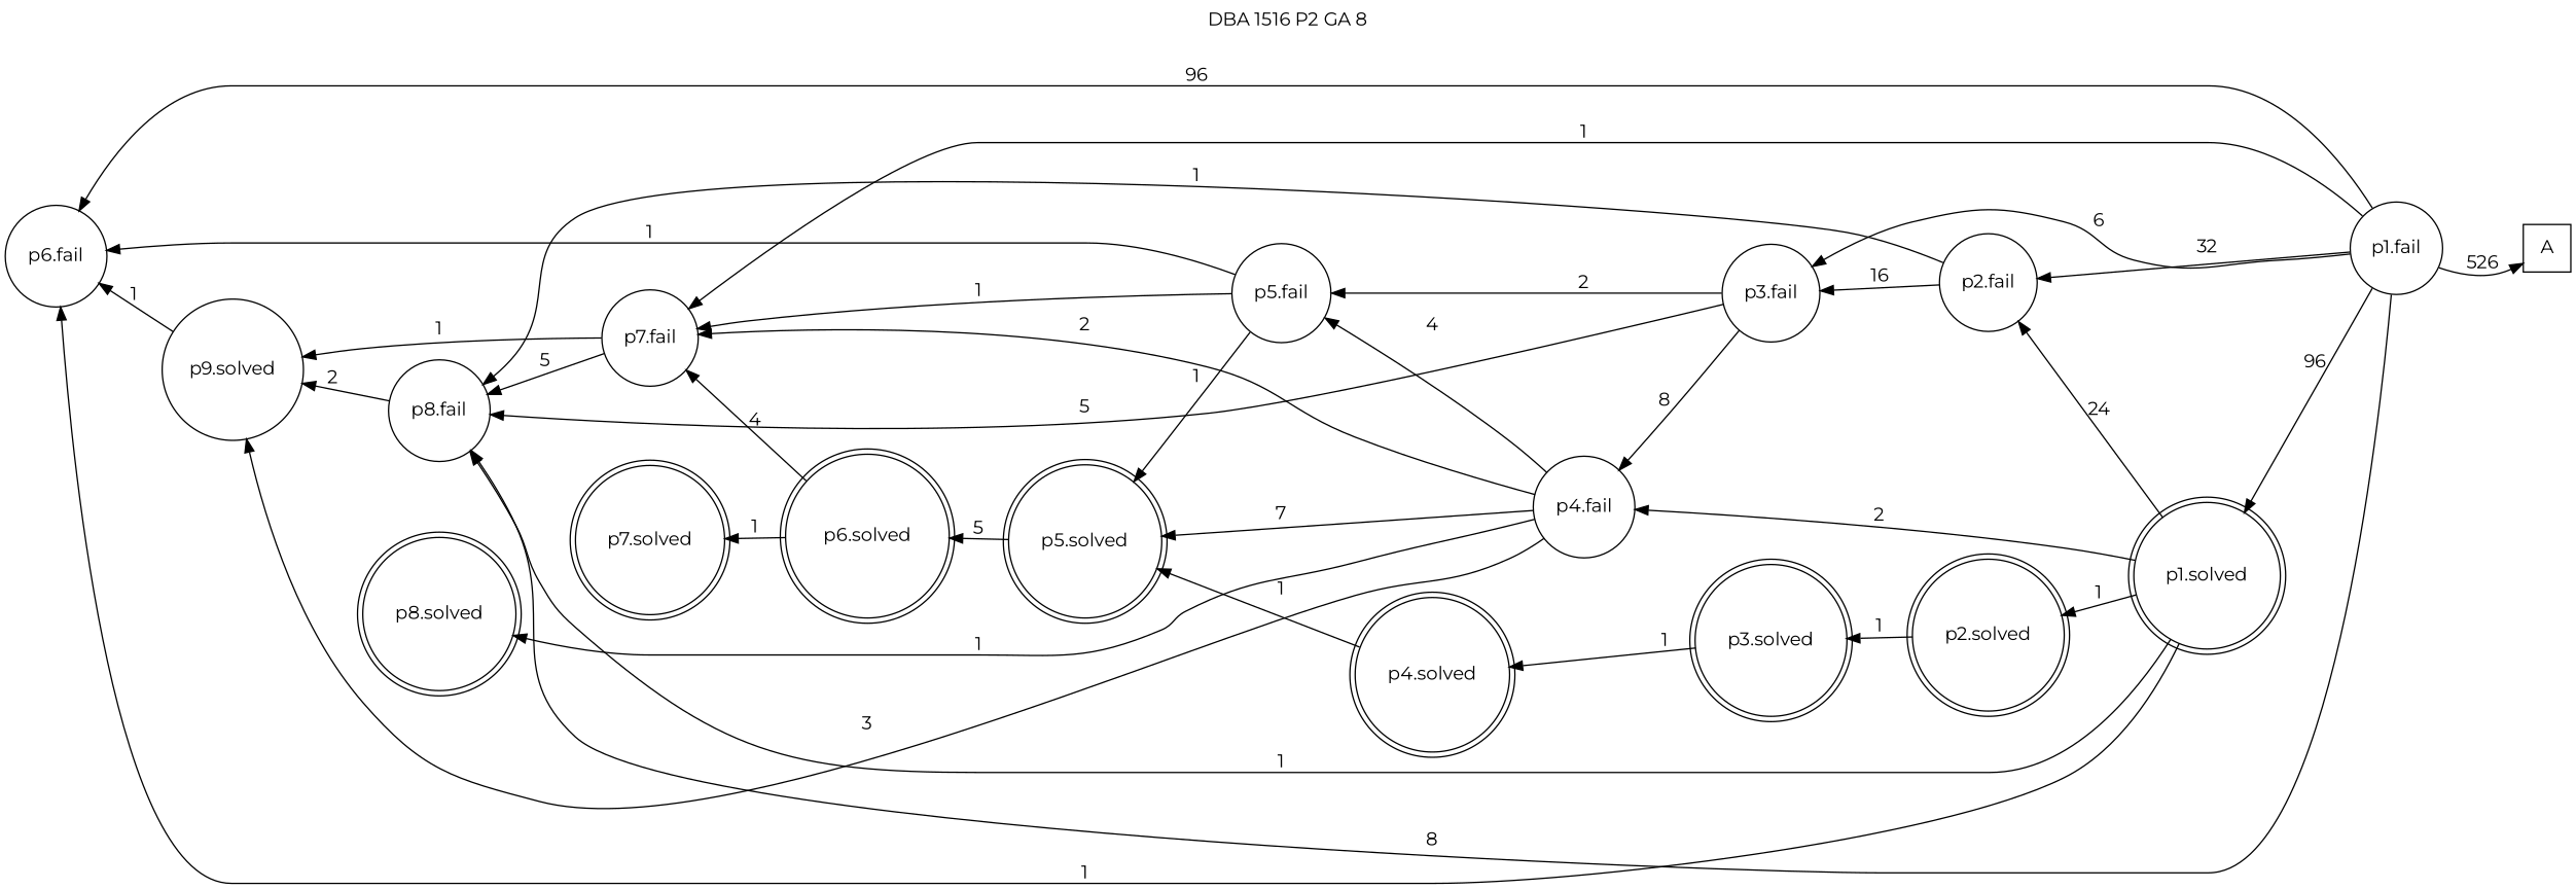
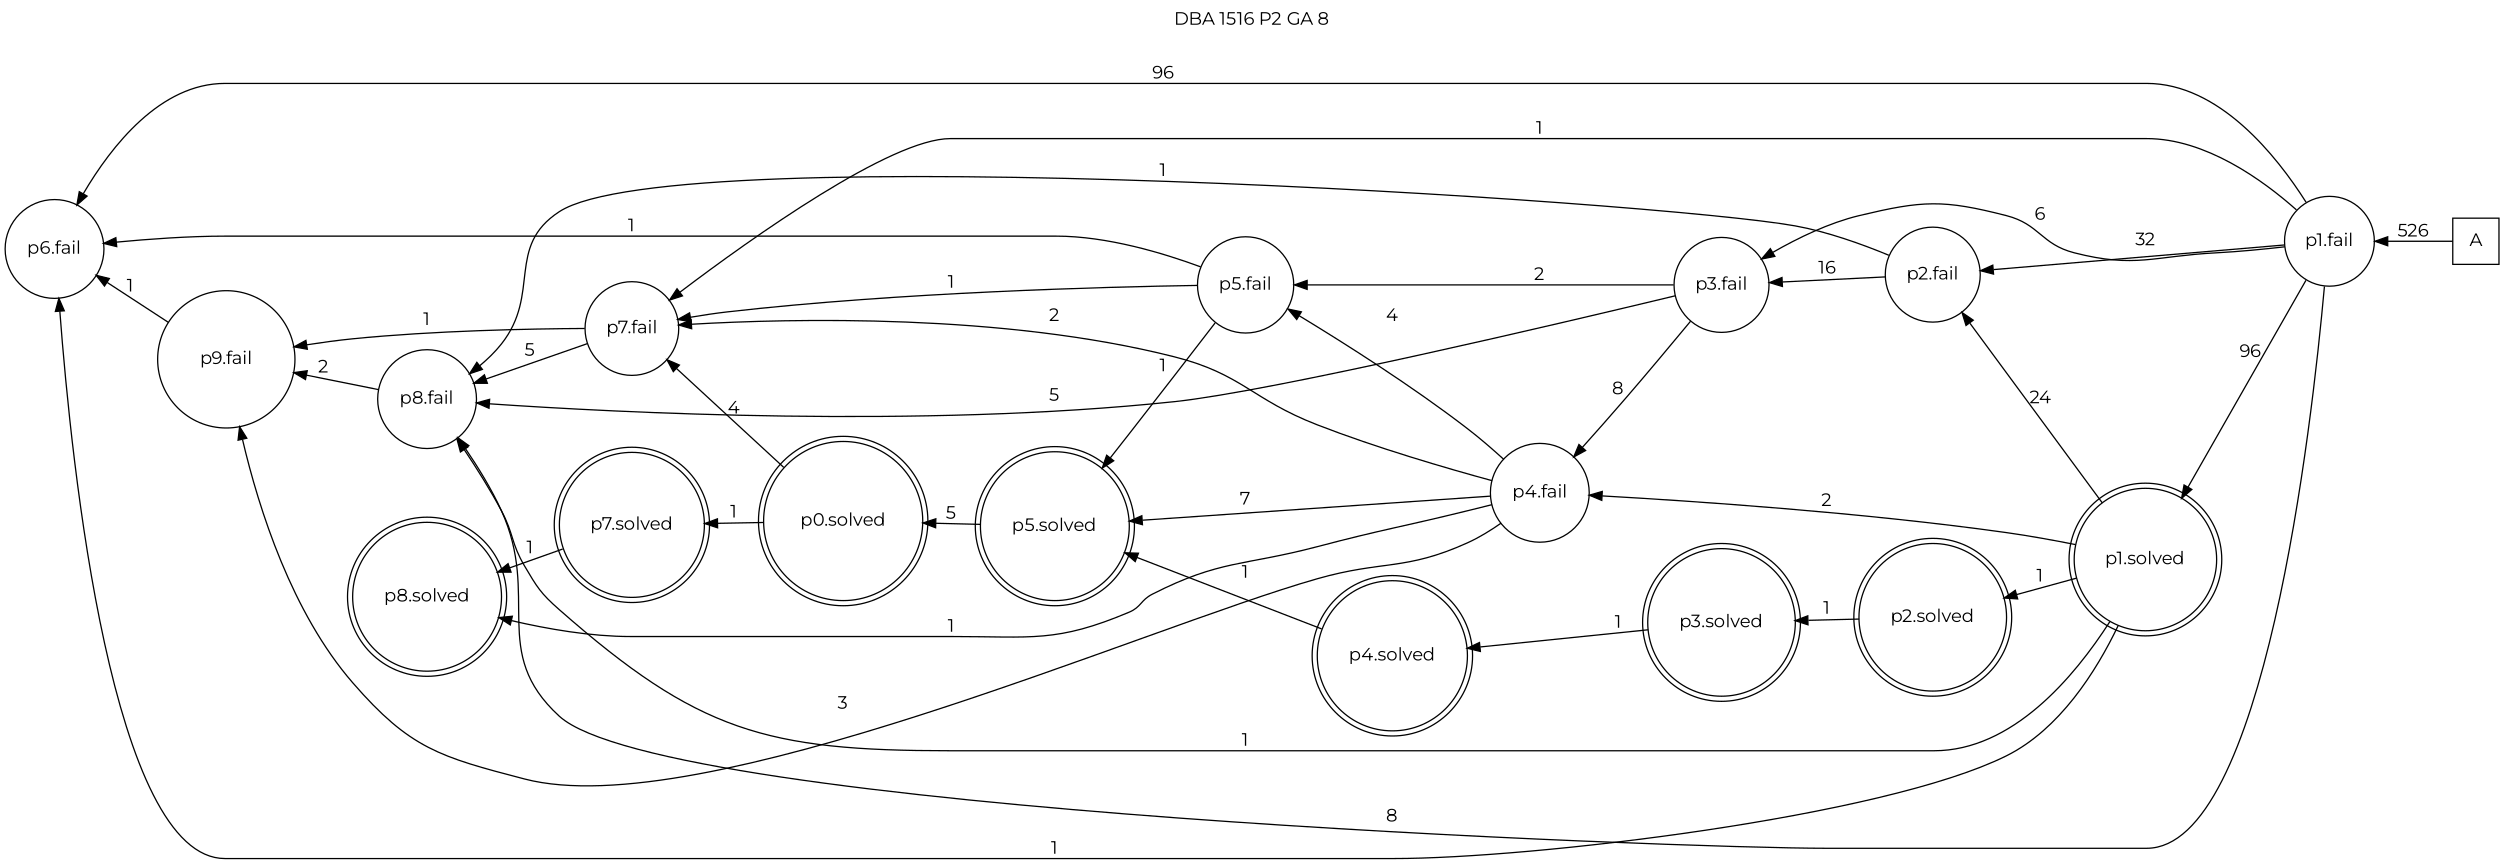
  digraph {
    fontname=Montserrat
    label=" DBA 1516 P2 GA 8 "
    labelloc=tl
    rankdir=RL
    node [fontname=Montserrat shape=circle]
    edge [fontname=Montserrat]
    n1 [label=A shape=square]
    n2 [label="p1.fail"]
    n3 [label="p1.solved" shape=doublecircle]
    n4 [label="p2.fail"]
    n5 [label="p3.fail"]
    n6 [label="p7.fail"]
    n7 [label="p8.fail"]
    n8 [label="p6.fail"]
    n9 [label="p4.fail"]
    n10 [label="p2.solved" shape=doublecircle]
    n11 [label="p5.fail"]
-   n12 [label="p9.solved"]
+   n12 [label="p9.fail"]
    n13 [label="p5.solved" shape=doublecircle]
    n14 [label="p8.solved" shape=doublecircle]
    n15 [label="p3.solved" shape=doublecircle]
-   n16 [label="p6.solved" shape=doublecircle]
+   n16 [label="p0.solved" shape=doublecircle]
    n17 [label="p7.solved" shape=doublecircle]
    n18 [label="p4.solved" shape=doublecircle]
-   n2 -> n1 [label=526]
+   n1 -> n2 [label=526]
    n2 -> n3 [label=96]
    n2 -> n4 [label=32]
    n2 -> n5 [label=6]
    n2 -> n6 [label=1]
    n2 -> n7 [label=8]
    n2 -> n8 [label=96]
    n3 -> n4 [label=24]
    n3 -> n7 [label=1]
    n3 -> n8 [label=1]
    n3 -> n9 [label=2]
    n3 -> n10 [label=1]
    n4 -> n5 [label=16]
    n4 -> n7 [label=1]
    n5 -> n7 [label=5]
    n5 -> n9 [label=8]
    n5 -> n11 [label=2]
    n6 -> n7 [label=5]
    n6 -> n12 [label=1]
    n7 -> n12 [label=2]
    n9 -> n6 [label=2]
    n9 -> n11 [label=4]
    n9 -> n12 [label=3]
    n9 -> n13 [label=7]
    n9 -> n14 [label=1]
    n10 -> n15 [label=1]
    n11 -> n6 [label=1]
    n11 -> n8 [label=1]
    n11 -> n13 [label=1]
    n12 -> n8 [label=1]
    n13 -> n16 [label=5]
    n15 -> n18 [label=1]
    n16 -> n6 [label=4]
    n16 -> n17 [label=1]
+   n17 -> n14 [label=1]
    n18 -> n13 [label=1]
  }
